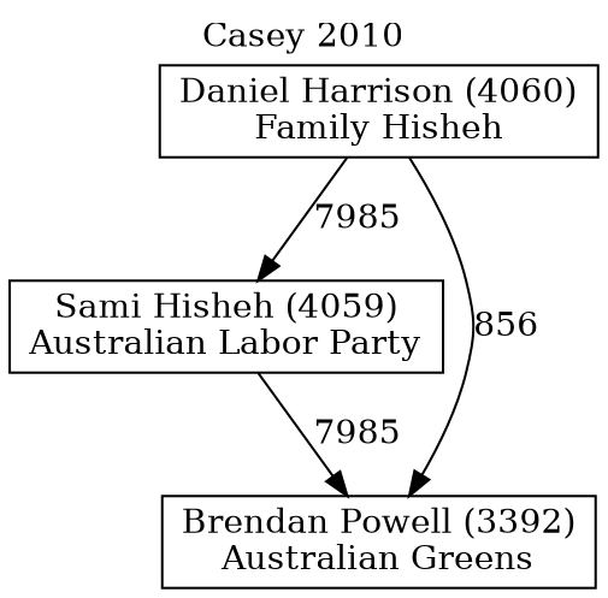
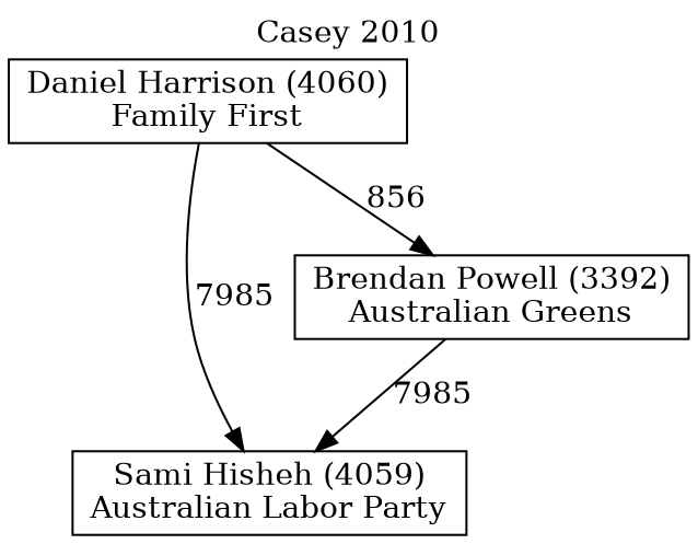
  digraph {
    label="Casey 2010"
    labelloc=t
    mclimit=10
    node [shape=box]
    n1 [label="Sami Hisheh (4059)\nAustralian Labor Party"]
    n2 [label="Brendan Powell (3392)\nAustralian Greens"]
-   n3 [label="Daniel Harrison (4060)\nFamily Hisheh"]
-   n1 -> n2 [label=7985]
+   n3 [label="Daniel Harrison (4060)\nFamily First"]
+   n2 -> n1 [label=7985]
    n3 -> n1 [label=7985]
    n3 -> n2 [label=856]
  }
